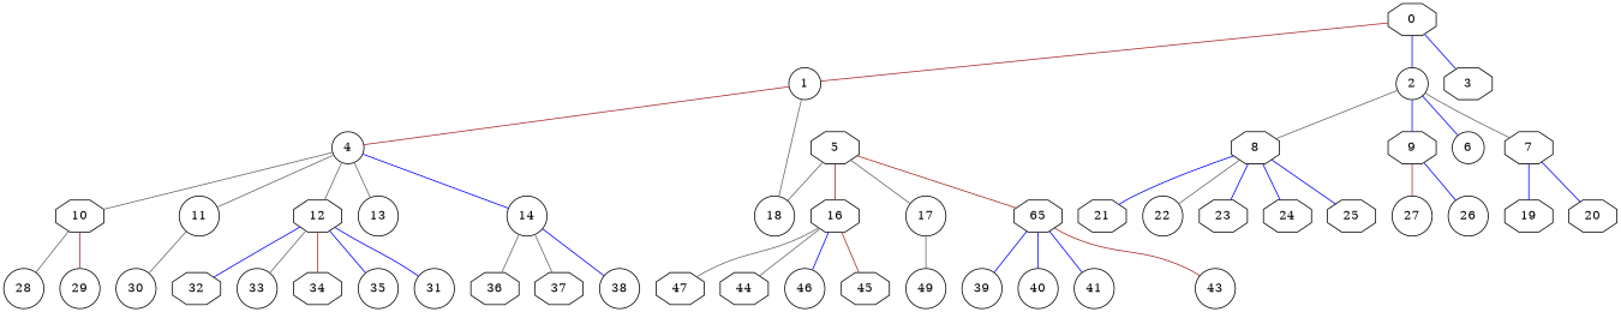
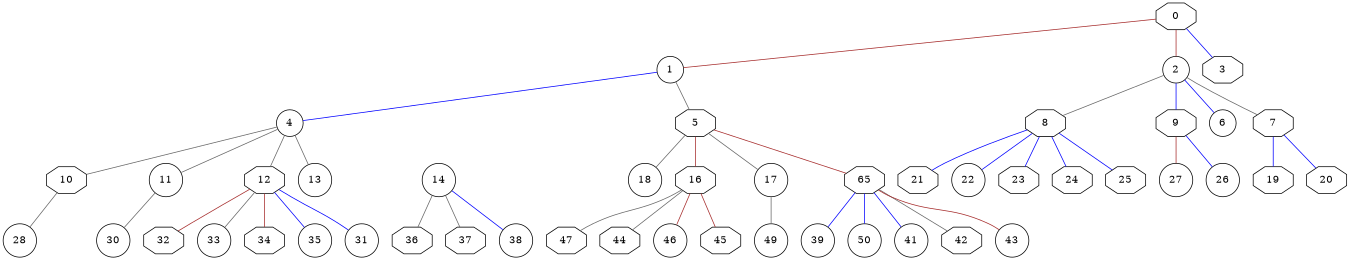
  graph {
    node [shape=circle]
    edge [color=gray40]
    1
    0 [shape=octagon]
    2
    3 [shape=octagon]
    4
    5 [shape=octagon]
    8 [shape=octagon]
    9 [shape=octagon]
    6
    7 [shape=octagon]
    10 [shape=octagon]
    11
    12 [shape=octagon]
    13
    14
    16 [shape=octagon]
    18
    17
    n19 [label=65 shape=octagon]
    21 [shape=octagon]
    22
    23 [shape=octagon]
    24 [shape=octagon]
    25 [shape=octagon]
    27
    26
    19 [shape=octagon]
    20 [shape=octagon]
    28
-   29
    30
    32 [shape=octagon]
    33
    34 [shape=octagon]
    35
    31
    36 [shape=octagon]
    37 [shape=octagon]
    38
    47 [shape=octagon]
    44 [shape=octagon]
    46
    45 [shape=octagon]
    49
    39
-   40
+   40 [label=50]
    41
+   42 [shape=octagon]
    43
-   1 -- 4 [color=brown]
-   1 -- 18
+   1 -- 4 [color=blue]
+   1 -- 5
    0 -- 1 [color=brown]
-   0 -- 2 [color=blue]
+   0 -- 2 [color=brown]
    0 -- 3 [color=blue]
    2 -- 8
    2 -- 9 [color=blue]
    2 -- 6 [color=blue]
    2 -- 7
    4 -- 10
    4 -- 11
    4 -- 12
    4 -- 13
-   4 -- 14 [color=blue]
    5 -- 16 [color=brown]
    5 -- 18
    5 -- 17
    5 -- n19 [color=brown]
    8 -- 21 [color=blue]
-   8 -- 22
+   8 -- 22 [color=blue]
    8 -- 23 [color=blue]
    8 -- 24 [color=blue]
    8 -- 25 [color=blue]
    9 -- 27 [color=brown]
    9 -- 26 [color=blue]
    7 -- 19 [color=blue]
    7 -- 20 [color=blue]
    10 -- 28
-   10 -- 29 [color=brown]
    11 -- 30
-   12 -- 32 [color=blue]
+   12 -- 32 [color=brown]
    12 -- 33
    12 -- 34 [color=brown]
    12 -- 35 [color=blue]
    12 -- 31 [color=blue]
    14 -- 36
    14 -- 37
    14 -- 38 [color=blue]
    16 -- 47
    16 -- 44
-   16 -- 46 [color=blue]
+   16 -- 46 [color=brown]
    16 -- 45 [color=brown]
    17 -- 49
    n19 -- 39 [color=blue]
    n19 -- 40 [color=blue]
    n19 -- 41 [color=blue]
+   n19 -- 42
    n19 -- 43 [color=brown]
  }
